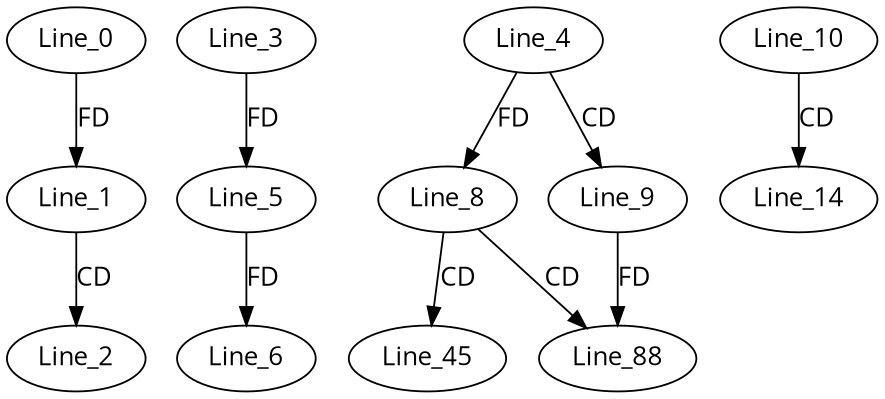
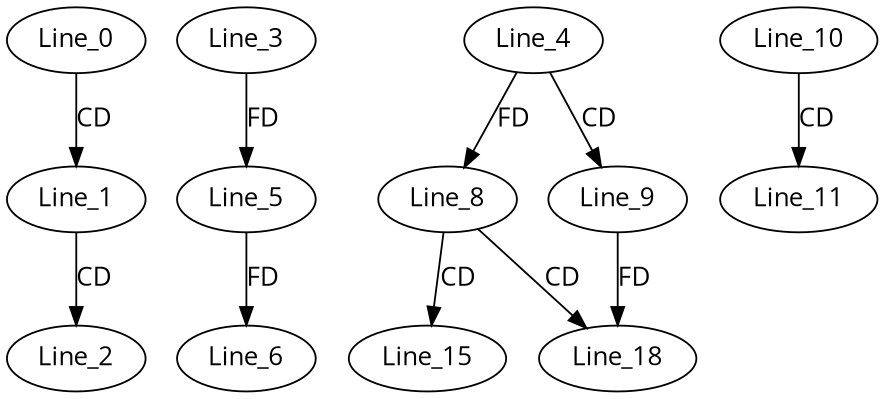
  digraph {
    fontname="Open Sans"
    node [fontname="Open Sans"]
    edge [fontname="Open Sans"]
    Line_0
    Line_1
    Line_2
    Line_3
    Line_5
    Line_6
    Line_4
    Line_8
    Line_9
-   Line_15 [label=Line_45]
-   Line_18 [label=Line_88]
+   Line_15
+   Line_18
    Line_10
-   Line_11 [label=Line_14]
-   Line_0 -> Line_1 [label=FD]
+   Line_11
+   Line_0 -> Line_1 [label=CD]
    Line_1 -> Line_2 [label=CD]
    Line_3 -> Line_5 [label=FD]
    Line_5 -> Line_6 [label=FD]
    Line_4 -> Line_8 [label=FD]
    Line_4 -> Line_9 [label=CD]
    Line_8 -> Line_15 [label=CD]
    Line_8 -> Line_18 [label=CD]
    Line_9 -> Line_18 [label=FD]
    Line_10 -> Line_11 [label=CD]
  }
